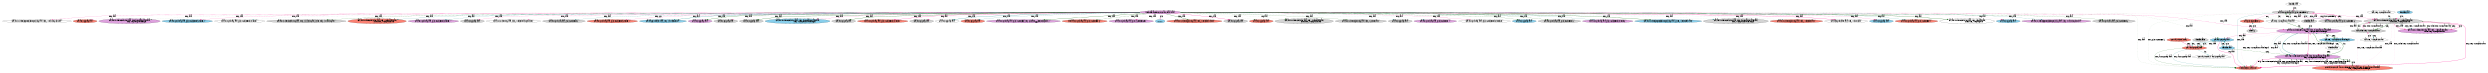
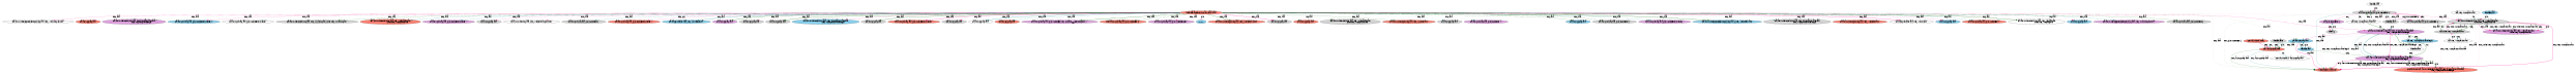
  digraph {
    node [fillcolor=lightgrey style=filled]
    edge [arrowhead=box color=deeppink style=solid]
    n1 [fillcolor=plum label="(Call,asn1_write_OctetString(data, tree->u.comparison.value.data,\n                                     tree->u.comparison.value.length))"]
    n2 [fillcolor=plum label="(Call,!asn1_write_OctetString(data, tree->u.comparison.value.data,\n                                     tree->u.comparison.value.length))"]
    n3 [fillcolor=skyblue label="(Call,asn1_pop_tag(data))"]
    n4 [fillcolor=salmon label="(MethodReturn,static bool)"]
    n5 [fillcolor=skyblue label="(Call,tree->u.comparison.value.length)"]
    n6 [fillcolor=salmon label="(ControlStructure,if (!asn1_write_OctetString(data, tree->u.comparison.value.data,\n                                     tree->u.comparison.value.length)))"]
    n7 [fillcolor=salmon label="(Call,!asn1_pop_tag(data))"]
    n8 [fillcolor=skyblue label="(Identifier,data)"]
    n9 [label="(Call,asn1_write_OctetString(data, tree->u.comparison.attr,\n                                     strlen(tree->u.comparison.attr)))"]
    n10 [label="(Call,strlen(tree->u.comparison.attr))"]
    n11 [fillcolor=plum label="(Call,!asn1_write_OctetString(data, tree->u.comparison.attr,\n                                     strlen(tree->u.comparison.attr)))"]
    n12 [fillcolor=white label="(Call,tree->u.comparison.attr)"]
    n13 [label="(Call,asn1_push_tag(data, ASN1_CONTEXT(6)))"]
-   n14 [fillcolor=salmon label="(Call,ASN1_CONTEXT(6))"]
+   n14 [fillcolor=plum label="(Call,ASN1_CONTEXT(6))"]
    n15 [label="(Call,!asn1_push_tag(data, ASN1_CONTEXT(6)))"]
    n16 [label="(Literal,6)"]
-   n17 [fillcolor=plum label="(MethodParameterIn,struct asn1_data *data)"]
+   n17 [fillcolor=salmon label="(MethodParameterIn,struct asn1_data *data)"]
    n18 [fillcolor=salmon label="(Call,asn1_write_LDAPString(data, tree->u.extended.rule_id))"]
    n19 [label="(Call,asn1_pop_tag(data))"]
    n20 [fillcolor=salmon label="(Call,asn1_pop_tag(data))"]
    n21 [label="(Call,asn1_write_OctetString(data, tree->u.comparison.attr,\n                                     strlen(tree->u.comparison.attr)))"]
-   n22 [label="(Call,asn1_write_LDAPString(data, tree->u.present.attr))"]
+   n22 [fillcolor=salmon label="(Call,asn1_write_LDAPString(data, tree->u.present.attr))"]
    n23 [label="(Call,asn1_pop_tag(data))"]
    n24 [fillcolor=plum label="(Call,asn1_push_tag(data, ASN1_CONTEXT(4)))"]
-   n25 [fillcolor=white label="(Call,asn1_push_tag(data, ASN1_CONTEXT_SIMPLE(ctx)))"]
    n26 [fillcolor=skyblue label="(Call,asn1_pop_tag(data))"]
    n27 [label="(Call,asn1_push_tag(data, ASN1_CONTEXT(3)))"]
    n28 [fillcolor=plum label="(Call,asn1_push_tag(data, ASN1_CONTEXT_SIMPLE(3)))"]
    n29 [fillcolor=skyblue label="(Call,asn1_write_DATA_BLOB_LDAPString(data, &tree->u.extended.value))"]
    n30 [label="(Call,asn1_write_OctetString(data, tree->u.comparison.value.data,\n                                     tree->u.comparison.value.length))"]
    n31 [fillcolor=salmon label="(Call,asn1_write_LDAPString(data, tree->u.extended.attr))"]
    n32 [fillcolor=white label="(Call,ldap_push_filter(data, tree->u.isnot.child))"]
    n33 [fillcolor=skyblue label="(Call,asn1_pop_tag(data))"]
    n34 [fillcolor=salmon label="(Call,asn1_push_tag(data, ASN1_CONTEXT(9)))"]
    n35 [fillcolor=white label="(Call,asn1_write_OctetString(data, tree->u.equality.attr,\n                                     strlen(tree->u.equality.attr)))"]
    n36 [fillcolor=skyblue label="(Call,asn1_pop_tag(data))"]
    n37 [fillcolor=plum label="(Call,asn1_write_DATA_BLOB_LDAPString(data, tree->u.substring.chunks[i]))"]
    n38 [label="(Call,asn1_push_tag(data, ASN1_CONTEXT(8)))"]
    n39 [fillcolor=white label="(Call,asn1_write_DATA_BLOB_LDAPString(data, tree->u.substring.chunks[i]))"]
    n40 [fillcolor=salmon label="(Call,asn1_pop_tag(data))"]
    n41 [fillcolor=plum label="(Call,asn1_write_OctetString(data, tree->u.equality.value.data,\n                                     tree->u.equality.value.length))"]
    n42 [fillcolor=skyblue label="(Call,asn1_push_tag(data, ASN1_CONTEXT_SIMPLE(2)))"]
    n43 [fillcolor=white label="(Call,asn1_push_tag(data, ASN1_CONTEXT_SIMPLE(4)))"]
    n44 [label="(Call,asn1_write_OctetString(data, tree->u.substring.attr, strlen(tree->u.substring.attr)))"]
    n45 [fillcolor=salmon label="(Call,asn1_write_OctetString(data, tree->u.comparison.attr,\n                                     strlen(tree->u.comparison.attr)))"]
    n46 [fillcolor=plum label="(Call,asn1_push_tag(data, ASN1_CONTEXT_SIMPLE(7)))"]
    n47 [label="(Call,asn1_pop_tag(data))"]
    n48 [fillcolor=white label="(Call,asn1_write_uint8(data, tree->u.extended.dnAttributes))"]
    n49 [label="(Call,asn1_push_tag(data, ASN1_CONTEXT(2)))"]
    n50 [fillcolor=salmon label="(Call,asn1_push_tag(data, ASN1_CONTEXT_SIMPLE(1)))"]
    n51 [fillcolor=skyblue label="(Call,ldap_push_filter(data, tree->u.list.elements[i]))"]
    n52 [fillcolor=plum label="(Call,asn1_pop_tag(data))"]
    n53 [label="(Call,asn1_pop_tag(data))"]
    n54 [label="(Call,asn1_pop_tag(data))"]
    n55 [fillcolor=skyblue label="(Call,asn1_write_OctetString(data, tree->u.comparison.value.data,\n                                     tree->u.comparison.value.length))"]
    n56 [label="(Call,asn1_pop_tag(data))"]
    n57 [fillcolor=salmon label="(Call,asn1_push_tag(data, ASN1_CONTEXT_SIMPLE(0)))"]
    n58 [label="(Call,asn1_pop_tag(data))"]
    n59 [fillcolor=white label="(Call,asn1_pop_tag(data))"]
    n60 [fillcolor=salmon label="(Call,asn1_pop_tag(data))"]
    n61 [fillcolor=plum label="(Call,asn1_push_tag(data, ASN1_CONTEXT(tree->operation==LDB_OP_AND?0:1)))"]
    n62 [fillcolor=salmon label="(Literal,asn1_push_tag(data, ASN1_CONTEXT(5)))"]
    n63 [fillcolor=plum label="(Call,asn1_push_tag(data, ASN1_SEQUENCE(0)))"]
    1000107 [fillcolor=skyblue]
    n65 [fillcolor=white label="(ControlStructure,if (!asn1_pop_tag(data)))"]
    n66 [fillcolor=skyblue label="(Identifier,data)"]
    n67 [fillcolor=white label="(Identifier,data)"]
    n68 [fillcolor=white label="(Call,tree->u.comparison.attr)"]
    n69 [fillcolor=salmon label="(ControlStructure,break;)"]
    n70 [fillcolor=white label="(Call,tree->u.comparison.value.data)"]
    n71 [fillcolor=white label="(Identifier,false)"]
    n72 [label="(Identifier,false)"]
    n73 [label="(Identifier,data)"]
    n1 -> n2 [color=darkgreen label="AST: " style=bold]
    n1 -> n2 [color=teal label="DDG: data"]
    n1 -> n2 [arrowhead=normal color=teal label="DDG: tree->u.comparison.value.data" style=bold]
    n1 -> n2 [arrowhead=normal label="DDG: tree->u.comparison.value.length" style=bold]
    n1 -> n3 [arrowhead=normal label="DDG: data"]
    n1 -> n4 [arrowhead=normal label="DDG: tree->u.comparison.value.data" style=dotted]
    n1 -> n4 [arrowhead=normal label="DDG: tree->u.comparison.value.length" style=dotted]
    n1 -> n4 [arrowhead=normal color=darkgreen label="DDG: data" style=dotted]
    n1 -> n5 [color=darkgreen label="CFG: " style=bold]
    n2 -> n1 [arrowhead=normal label="CFG: " style=dotted]
    n2 -> n4 [arrowhead=normal label="DDG: asn1_write_OctetString(data, tree->u.comparison.value.data,\n                                     tree->u.comparison.value.length)" style=dotted]
    n2 -> n4 [arrowhead=normal label="DDG: !asn1_write_OctetString(data, tree->u.comparison.value.data,\n                                     tree->u.comparison.value.length)" style=bold]
    n2 -> n6 [color=darkgreen label="AST: " style=bold]
    n3 -> n4 [arrowhead=normal label="DDG: data" style=bold]
    n3 -> n7 [color=teal label="AST: "]
    n3 -> n7 [color=darkgreen label="DDG: data" style=dotted]
    n3 -> n8 [color=teal label="CFG: " style=bold]
    n5 -> n1 [arrowhead=normal color=teal label="AST: " style=dotted]
    n7 -> n3 [color=teal label="CFG: "]
    n7 -> n4 [arrowhead=normal color=teal label="DDG: !asn1_pop_tag(data)"]
    n7 -> n4 [color=darkgreen label="DDG: asn1_pop_tag(data)"]
    n7 -> n65 [arrowhead=normal color=teal label="AST: "]
    n8 -> n2 [arrowhead=normal color=darkgreen label="CFG: "]
    n8 -> n3 [color=teal label="AST: " style=bold]
    n9 -> n1 [arrowhead=normal color=darkgreen label="DDG: data" style=dotted]
    n9 -> n4 [label="DDG: data" style=dotted]
    n9 -> n4 [arrowhead=normal label="DDG: strlen(tree->u.comparison.attr)" style=dotted]
    n9 -> n4 [label="DDG: tree->u.comparison.attr" style=bold]
    n9 -> n10 [color=darkgreen label="CFG: " style=bold]
    n9 -> n11 [label="AST: " style=bold]
    n9 -> n11 [label="DDG: data" style=bold]
    n9 -> n11 [arrowhead=normal color=teal label="DDG: tree->u.comparison.attr"]
    n9 -> n11 [arrowhead=normal color=darkgreen label="DDG: strlen(tree->u.comparison.attr)" style=dotted]
    n10 -> n9 [color=darkgreen label="AST: "]
    n10 -> n9 [label="DDG: tree->u.comparison.attr" style=bold]
    n10 -> n12 [color=teal label="CFG: "]
    n11 -> n9 [arrowhead=normal color=darkgreen label="CFG: "]
    n12 -> n10 [label="AST: " style=dotted]
    n13 -> n4 [color=darkgreen label="DDG: ASN1_CONTEXT(6)" style=dotted]
    n13 -> n4 [color=teal label="DDG: data"]
    n13 -> n9 [label="DDG: data"]
    n13 -> n14 [label="CFG: "]
    n13 -> n15 [arrowhead=normal label="AST: "]
    n13 -> n15 [color=teal label="DDG: data"]
    n13 -> n15 [arrowhead=normal label="DDG: ASN1_CONTEXT(6)"]
    n14 -> n13 [color=darkgreen label="AST: " style=dotted]
    n14 -> n13 [color=darkgreen label="DDG: 6" style=dotted]
    n14 -> n16 [label="CFG: "]
    n15 -> n13 [arrowhead=normal label="CFG: " style=bold]
    n16 -> n14 [color=teal label="AST: " style=dotted]
    n17 -> n1 [label="DDG: data"]
    n17 -> n3 [color=darkgreen label="DDG: data" style=dotted]
    n17 -> n4 [color=darkgreen label="DDG: data" style=dotted]
    n17 -> n9 [label="DDG: data" style=dotted]
    n17 -> n18 [arrowhead=normal color=darkgreen label="DDG: data" style=bold]
    n17 -> n19 [label="DDG: data" style=bold]
    n17 -> n20 [arrowhead=normal color=darkgreen label="DDG: data" style=dotted]
    n17 -> n21 [color=darkgreen label="DDG: data" style=dotted]
    n17 -> n22 [arrowhead=normal color=darkgreen label="DDG: data"]
    n17 -> n23 [arrowhead=normal color=teal label="DDG: data" style=dotted]
    n17 -> n24 [color=teal label="DDG: data" style=dotted]
-   n17 -> n25 [arrowhead=normal label="DDG: data"]
    n17 -> n26 [color=darkgreen label="DDG: data"]
    n17 -> n27 [arrowhead=normal color=darkgreen label="DDG: data"]
    n17 -> n28 [color=teal label="DDG: data"]
    n17 -> n29 [color=darkgreen label="DDG: data" style=bold]
    n17 -> n30 [color=teal label="DDG: data" style=dotted]
    n17 -> n31 [arrowhead=normal color=teal label="DDG: data" style=dotted]
    n17 -> n32 [arrowhead=normal label="DDG: data" style=bold]
    n17 -> n33 [label="DDG: data"]
    n17 -> n34 [arrowhead=normal color=teal label="DDG: data"]
    n17 -> n35 [color=darkgreen label="DDG: data" style=bold]
    n17 -> n36 [label="DDG: data" style=dotted]
    n17 -> n37 [color=teal label="DDG: data"]
    n17 -> n38 [color=darkgreen label="DDG: data"]
    n17 -> n39 [arrowhead=normal label="DDG: data"]
    n17 -> n40 [arrowhead=normal label="DDG: data" style=dotted]
    n17 -> n41 [arrowhead=normal color=darkgreen label="DDG: data" style=dotted]
    n17 -> n42 [label="DDG: data"]
    n17 -> n43 [arrowhead=normal color=teal label="DDG: data" style=dotted]
    n17 -> n44 [color=darkgreen label="DDG: data"]
    n17 -> n45 [color=teal label="DDG: data"]
    n17 -> n46 [color=teal label="DDG: data"]
    n17 -> n47 [arrowhead=normal label="DDG: data"]
    n17 -> n48 [arrowhead=normal label="DDG: data" style=dotted]
    n17 -> n49 [arrowhead=normal color=teal label="DDG: pop"]
    n17 -> n50 [arrowhead=normal label="DDG: data"]
    n17 -> n51 [arrowhead=normal color=teal label="DDG: data" style=bold]
    n17 -> n52 [arrowhead=normal color=darkgreen label="DDG: data" style=bold]
    n17 -> n53 [arrowhead=normal label="DDG: data" style=dotted]
    n17 -> n54 [color=darkgreen label="DDG: data" style=bold]
    n17 -> n55 [arrowhead=normal label="DDG: data"]
    n17 -> n56 [arrowhead=normal color=darkgreen label="DDG: data" style=bold]
    n17 -> n57 [label="DDG: data" style=bold]
    n17 -> n58 [label="DDG: data" style=dotted]
    n17 -> n59 [color=teal label="DDG: data" style=bold]
    n17 -> n60 [arrowhead=normal color=teal label="DDG: data"]
    n17 -> n61 [color=darkgreen label="DDG: data" style=bold]
    n17 -> n62 [arrowhead=normal color=darkgreen label="DDG: data"]
    n17 -> n63 [label="DDG: data" style=dotted]
    n17 -> 1000107 [arrowhead=normal label="AST: " style=dotted]
    n66 -> n9 [label="AST: " style=dotted]
    n67 -> n13 [arrowhead=normal label="AST: " style=dotted]
    n68 -> n9 [arrowhead=normal color=teal label="AST: " style=dotted]
    n69 -> n7 [arrowhead=normal label="CFG: " style=bold]
    n70 -> n1 [color=darkgreen label="AST: " style=bold]
    n71 -> n2 [label="CFG: " style=dotted]
    n72 -> n7 [color=teal label="CFG: "]
    n73 -> n1 [color=teal label="AST: " style=dotted]
  }
